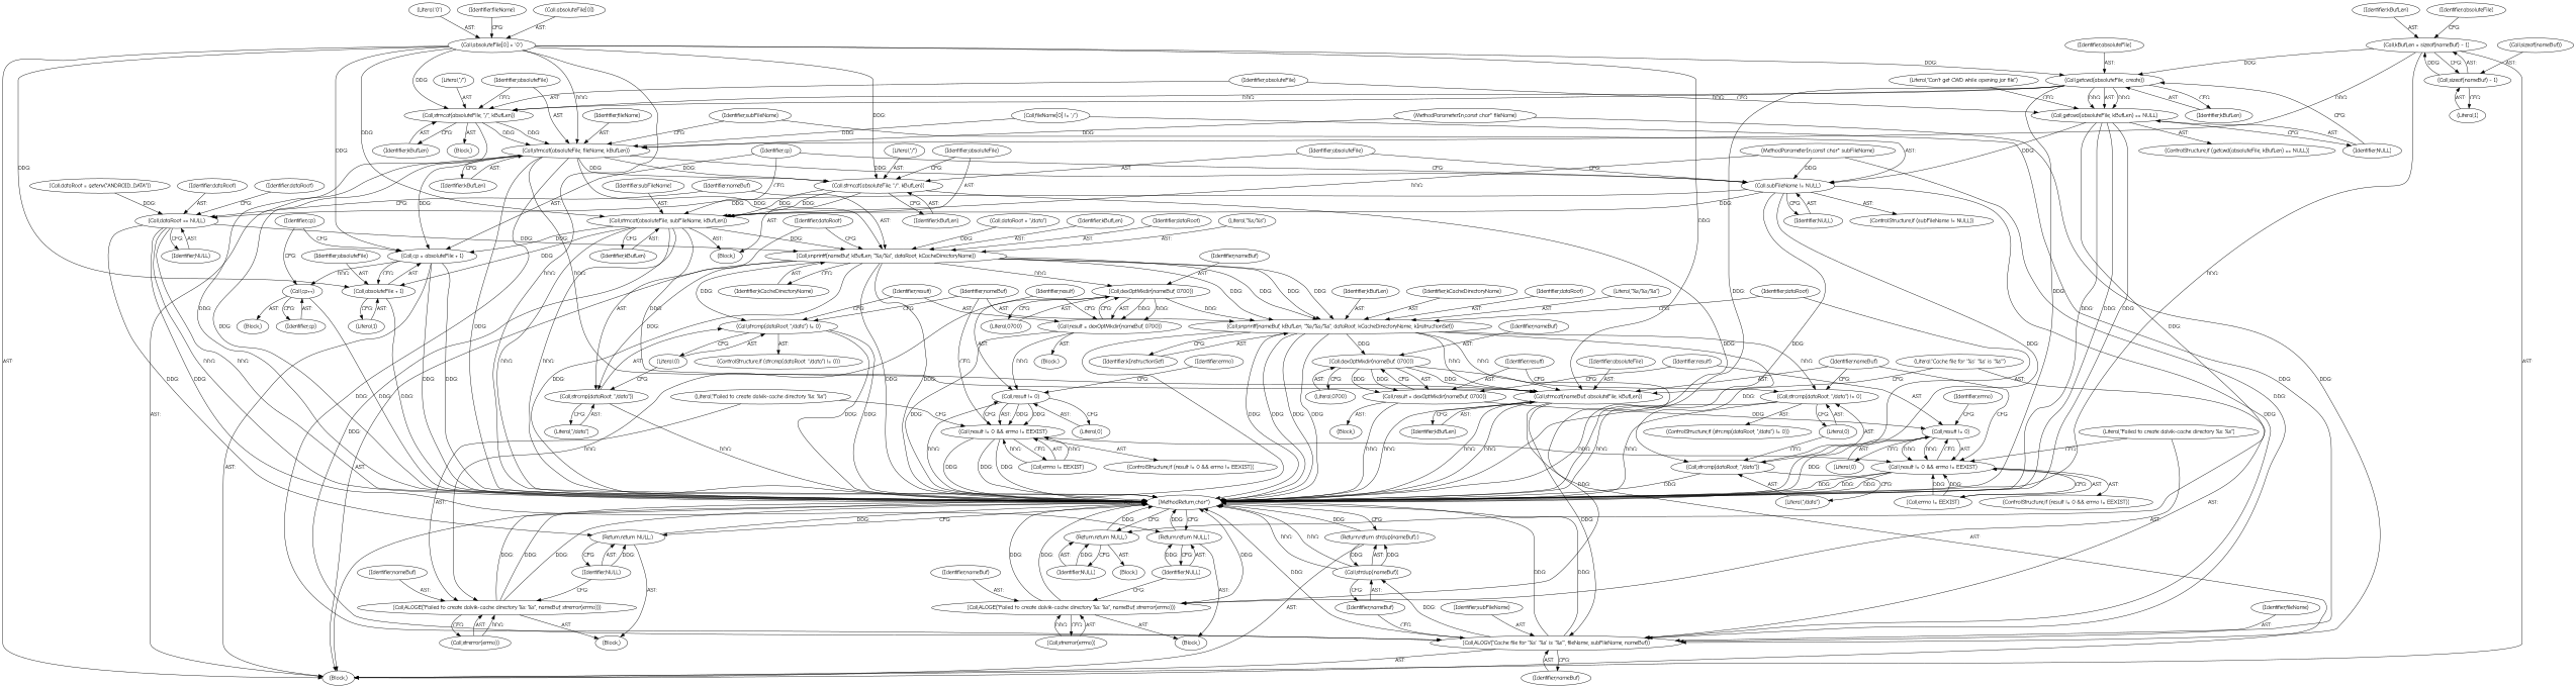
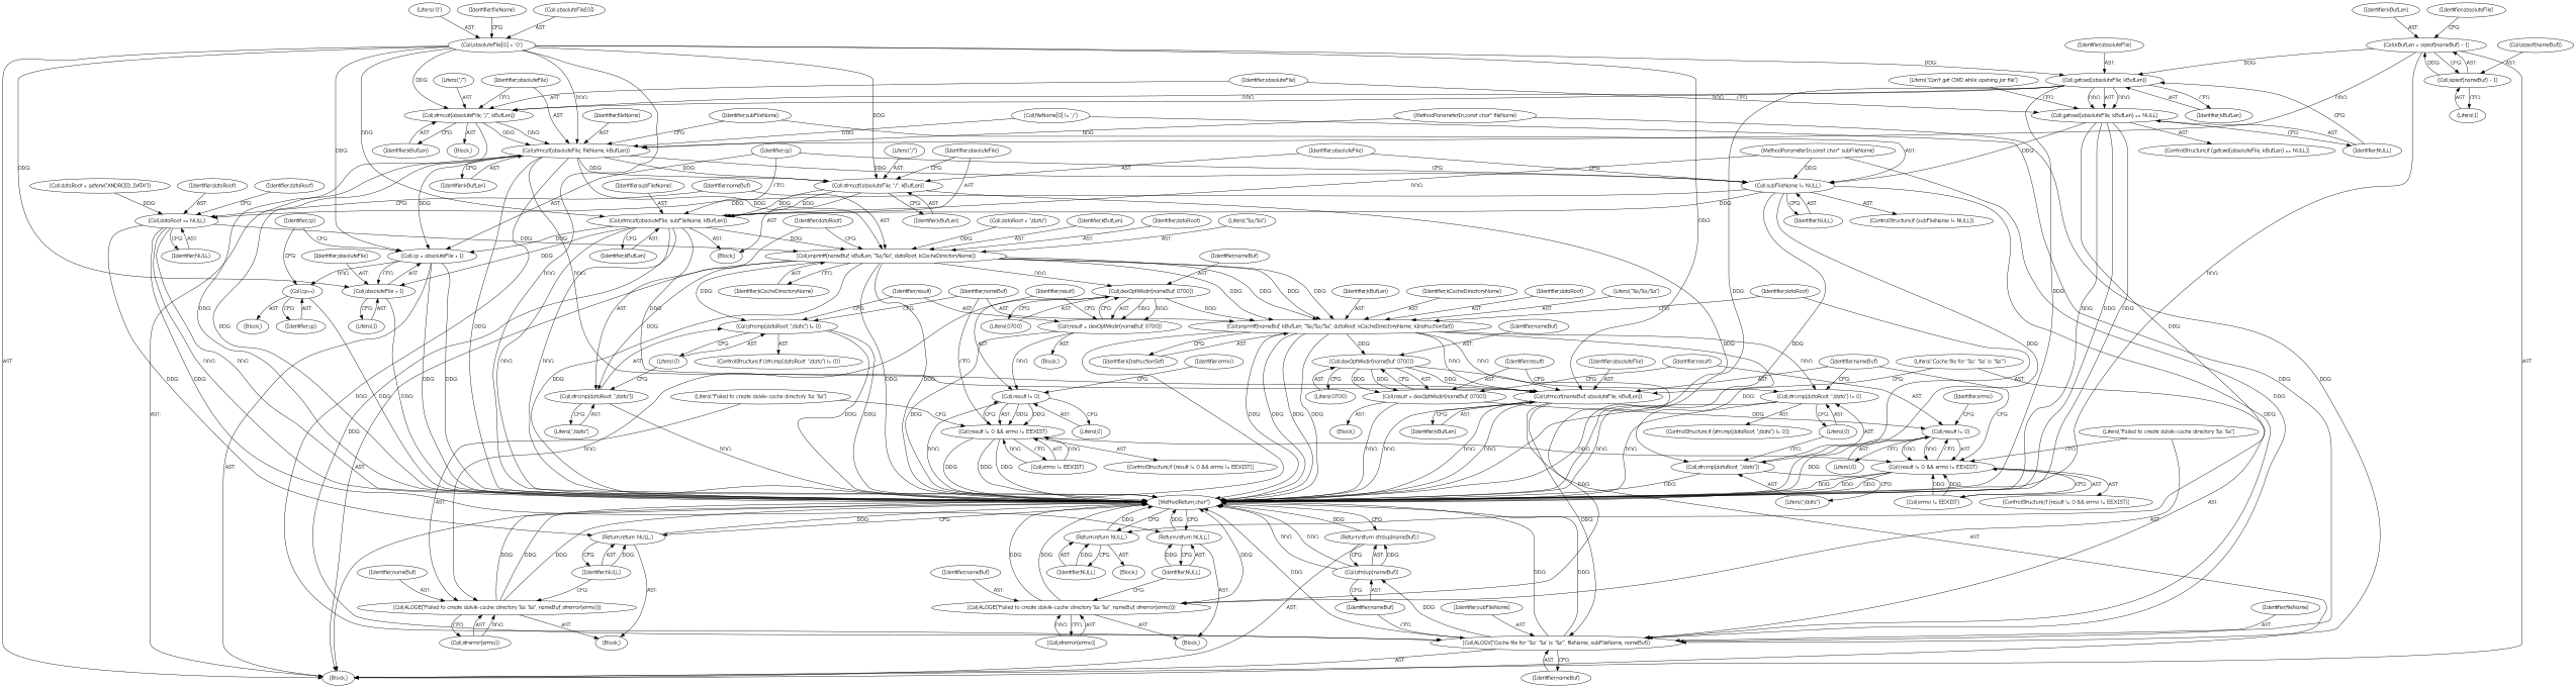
  digraph {
    fontname="Comic Neue"
    node [fontname="Comic Neue"]
    edge [fontname="Comic Neue"]
-   n1 [label="(Call,getcwd(absoluteFile, create))"]
+   n1 [label="(Call,getcwd(absoluteFile, kBufLen))"]
    n2 [label="(Call,getcwd(absoluteFile, kBufLen) == NULL)"]
    n3 [label="(Call,strncat(absoluteFile, \"/\", kBufLen))"]
    n4 [label="(MethodReturn,char*)"]
    n5 [label="(Identifier,kBufLen)"]
    n6 [label="(Return,return NULL;)"]
    n7 [label="(Call,subFileName != NULL)"]
    n8 [label="(ControlStructure,if (getcwd(absoluteFile, kBufLen) == NULL))"]
    n9 [label="(Identifier,NULL)"]
    n10 [label="(Call,strncat(absoluteFile, fileName, kBufLen))"]
    n11 [label="(Block,)"]
    n12 [label="(Identifier,kBufLen)"]
    n13 [label="(Return,return strdup(nameBuf);)"]
    n14 [label="(Return,return NULL;)"]
    n15 [label="(Return,return NULL;)"]
    n16 [label="(Call,absoluteFile[0] = '\0')"]
    n17 [label="(Call,strncat(absoluteFile, subFileName, kBufLen))"]
    n18 [label="(Call,cp = absoluteFile + 1)"]
    n19 [label="(Call,absoluteFile + 1)"]
    n20 [label="(Call,strncat(nameBuf, absoluteFile, kBufLen))"]
    n21 [label="(Call,strncat(absoluteFile, \"/\", kBufLen))"]
    n22 [label="(Block,)"]
    n23 [label="(Call,ALOGV(\"Cache file for '%s' '%s' is '%s'\", fileName, subFileName, nameBuf))"]
    n24 [label="(Call,snprintf(nameBuf, kBufLen, \"%s/%s\", dataRoot, kCacheDirectoryName))"]
    n25 [label="(Identifier,kBufLen)"]
    n26 [label="(Block,)"]
    n27 [label="(Call,cp++)"]
    n28 [label="(Literal,1)"]
    n29 [label="(Identifier,kBufLen)"]
    n30 [label="(Identifier,kBufLen)"]
    n31 [label="(Identifier,kBufLen)"]
    n32 [label="(Literal,'\0')"]
    n33 [label="(Call,kBufLen = sizeof(nameBuf) - 1)"]
    n34 [label="(Call,sizeof(nameBuf) - 1)"]
    n35 [label="(Literal,1)"]
    n36 [label="(Block,)"]
    n37 [label="(Identifier,NULL)"]
    n38 [label="(Call,dataRoot == NULL)"]
    n39 [label="(Identifier,NULL)"]
    n40 [label="(ControlStructure,if (subFileName != NULL))"]
    n41 [label="(Call,strdup(nameBuf))"]
    n42 [label="(Identifier,nameBuf)"]
    n43 [label="(Identifier,NULL)"]
    n44 [label="(Call,strcmp(dataRoot, \"/data\") != 0)"]
    n45 [label="(Call,strcmp(dataRoot, \"/data\"))"]
    n46 [label="(Call,dexOptMkdir(nameBuf, 0700))"]
    n47 [label="(Call,snprintf(nameBuf, kBufLen, \"%s/%s/%s\", dataRoot, kCacheDirectoryName, kInstructionSet))"]
    n48 [label="(Identifier,kCacheDirectoryName)"]
    n49 [label="(Block,)"]
    n50 [label="(Identifier,cp)"]
    n51 [label="(ControlStructure,if (strcmp(dataRoot, \"/data\") != 0))"]
    n52 [label="(Literal,0)"]
    n53 [label="(Literal,\"/data\")"]
    n54 [label="(Call,result = dexOptMkdir(nameBuf, 0700))"]
    n55 [label="(Call,ALOGE(\"Failed to create dalvik-cache directory %s: %s\", nameBuf, strerror(errno)))"]
    n56 [label="(Literal,0700)"]
    n57 [label="(Call,strcmp(dataRoot, \"/data\") != 0)"]
    n58 [label="(Call,strcmp(dataRoot, \"/data\"))"]
    n59 [label="(Call,dexOptMkdir(nameBuf, 0700))"]
    n60 [label="(Identifier,kInstructionSet)"]
    n61 [label="(Call,result != 0)"]
    n62 [label="(Block,)"]
    n63 [label="(Call,strerror(errno))"]
    n64 [label="(Block,)"]
    n65 [label="(Call,result != 0 && errno != EEXIST)"]
    n66 [label="(Literal,0)"]
    n67 [label="(Call,result != 0 && errno != EEXIST)"]
    n68 [label="(ControlStructure,if (result != 0 && errno != EEXIST))"]
    n69 [label="(Call,errno != EEXIST)"]
    n70 [label="(Call,result != 0)"]
    n71 [label="(Call,errno != EEXIST)"]
    n72 [label="(ControlStructure,if (result != 0 && errno != EEXIST))"]
    n73 [label="(Literal,0)"]
    n74 [label="(ControlStructure,if (strcmp(dataRoot, \"/data\") != 0))"]
    n75 [label="(Literal,0)"]
    n76 [label="(Literal,\"/data\")"]
    n77 [label="(Call,result = dexOptMkdir(nameBuf, 0700))"]
    n78 [label="(Call,ALOGE(\"Failed to create dalvik-cache directory %s: %s\", nameBuf, strerror(errno)))"]
    n79 [label="(Literal,0700)"]
    n80 [label="(Block,)"]
    n81 [label="(Block,)"]
    n82 [label="(Call,strerror(errno))"]
    n83 [label="(Identifier,nameBuf)"]
    n84 [label="(Identifier,NULL)"]
    n85 [label="(Identifier,NULL)"]
    n86 [label="(Identifier,fileName)"]
    n87 [label="(Call,sizeof(nameBuf))"]
    n88 [label="(Identifier,fileName)"]
    n89 [label="(Identifier,result)"]
    n90 [label="(Identifier,absoluteFile)"]
    n91 [label="(Identifier,subFileName)"]
    n92 [label="(Identifier,cp)"]
    n93 [label="(Identifier,nameBuf)"]
    n94 [label="(Identifier,absoluteFile)"]
    n95 [label="(Identifier,kBufLen)"]
    n96 [label="(Literal,\"/\")"]
    n97 [label="(Identifier,absoluteFile)"]
    n98 [label="(Identifier,result)"]
    n99 [label="(Identifier,absoluteFile)"]
    n100 [label="(Identifier,nameBuf)"]
    n101 [label="(Identifier,fileName)"]
    n102 [label="(Identifier,nameBuf)"]
    n103 [label="(Call,dataRoot = \"/data\")"]
    n104 [label="(Identifier,kBufLen)"]
    n105 [label="(Identifier,result)"]
    n106 [label="(Literal,\"Failed to create dalvik-cache directory %s: %s\")"]
    n107 [label="(Identifier,dataRoot)"]
    n108 [label="(Identifier,absoluteFile)"]
    n109 [label="(Identifier,absoluteFile)"]
    n110 [label="(Identifier,nameBuf)"]
    n111 [label="(Identifier,absoluteFile)"]
    n112 [label="(Identifier,subFileName)"]
    n113 [label="(Identifier,nameBuf)"]
    n114 [label="(Call,fileName[0] != '/')"]
    n115 [label="(Identifier,errno)"]
    n116 [label="(Call,dataRoot = getenv(\"ANDROID_DATA\"))"]
    n117 [label="(Literal,\"Failed to create dalvik-cache directory %s: %s\")"]
    n118 [label="(Identifier,nameBuf)"]
    n119 [label="(Identifier,kCacheDirectoryName)"]
    n120 [label="(Identifier,dataRoot)"]
    n121 [label="(Identifier,result)"]
    n122 [label="(Literal,\"%s/%s\")"]
    n123 [label="(Literal,\"Cache file for '%s' '%s' is '%s'\")"]
    n124 [label="(Identifier,errno)"]
    n125 [label="(Identifier,cp)"]
    n126 [label="(Identifier,subFileName)"]
    n127 [label="(Identifier,absoluteFile)"]
    n128 [label="(Identifier,dataRoot)"]
    n129 [label="(Identifier,dataRoot)"]
    n130 [label="(Identifier,nameBuf)"]
    n131 [label="(Literal,\"Can't get CWD while opening jar file\")"]
    n132 [label="(MethodParameterIn,const char* subFileName)"]
    n133 [label="(Call,absoluteFile[0])"]
    n134 [label="(Identifier,kBufLen)"]
    n135 [label="(Identifier,dataRoot)"]
    n136 [label="(Literal,\"/\")"]
    n137 [label="(Identifier,dataRoot)"]
    n138 [label="(MethodParameterIn,const char* fileName)"]
    n139 [label="(Literal,\"%s/%s/%s\")"]
    n1 -> n2 [label="AST: "]
    n1 -> n2 [label="DDG: "]
    n1 -> n2 [label="DDG: "]
    n1 -> n3 [label="DDG: "]
    n1 -> n3 [label="DDG: "]
    n1 -> n4 [label="DDG: "]
    n1 -> n4 [label="DDG: "]
    n1 -> n5 [label="CFG: "]
    n2 -> n4 [label="DDG: "]
    n2 -> n4 [label="DDG: "]
    n2 -> n4 [label="DDG: "]
    n2 -> n6 [label="DDG: "]
    n2 -> n7 [label="DDG: "]
    n2 -> n8 [label="AST: "]
    n2 -> n9 [label="CFG: "]
    n3 -> n4 [label="DDG: "]
    n3 -> n10 [label="DDG: "]
    n3 -> n10 [label="DDG: "]
    n3 -> n11 [label="AST: "]
    n3 -> n12 [label="CFG: "]
    n4 -> n6 [label="CFG: "]
    n4 -> n13 [label="CFG: "]
    n4 -> n14 [label="CFG: "]
    n4 -> n15 [label="CFG: "]
    n5 -> n1 [label="AST: "]
    n6 -> n4 [label="DDG: "]
    n6 -> n36 [label="AST: "]
    n6 -> n37 [label="CFG: "]
    n7 -> n4 [label="DDG: "]
    n7 -> n4 [label="DDG: "]
    n7 -> n17 [label="DDG: "]
    n7 -> n23 [label="DDG: "]
    n7 -> n38 [label="DDG: "]
    n7 -> n39 [label="CFG: "]
    n7 -> n40 [label="AST: "]
    n9 -> n1 [label="CFG: "]
    n9 -> n2 [label="AST: "]
    n10 -> n4 [label="DDG: "]
    n10 -> n4 [label="DDG: "]
    n10 -> n7 [label="DDG: "]
    n10 -> n18 [label="DDG: "]
    n10 -> n20 [label="DDG: "]
    n10 -> n21 [label="DDG: "]
    n10 -> n21 [label="DDG: "]
    n10 -> n22 [label="AST: "]
    n10 -> n23 [label="DDG: "]
    n10 -> n24 [label="DDG: "]
    n10 -> n30 [label="CFG: "]
    n12 -> n3 [label="AST: "]
    n13 -> n4 [label="DDG: "]
    n13 -> n22 [label="AST: "]
-   n13 -> n41 [label="DDG: "]
+   n13 -> n41 [label="CFG: "]
    n14 -> n4 [label="DDG: "]
    n14 -> n64 [label="AST: "]
    n14 -> n84 [label="CFG: "]
    n15 -> n4 [label="DDG: "]
    n15 -> n81 [label="AST: "]
    n15 -> n85 [label="CFG: "]
    n16 -> n1 [label="DDG: "]
    n16 -> n3 [label="DDG: "]
    n16 -> n4 [label="DDG: "]
    n16 -> n10 [label="DDG: "]
    n16 -> n17 [label="DDG: "]
    n16 -> n18 [label="DDG: "]
    n16 -> n19 [label="DDG: "]
    n16 -> n20 [label="DDG: "]
    n16 -> n21 [label="DDG: "]
    n16 -> n22 [label="AST: "]
    n17 -> n4 [label="DDG: "]
    n17 -> n4 [label="DDG: "]
    n17 -> n18 [label="DDG: "]
    n17 -> n19 [label="DDG: "]
    n17 -> n20 [label="DDG: "]
    n17 -> n23 [label="DDG: "]
    n17 -> n24 [label="DDG: "]
    n17 -> n25 [label="CFG: "]
    n17 -> n26 [label="AST: "]
    n18 -> n4 [label="DDG: "]
    n18 -> n4 [label="DDG: "]
    n18 -> n19 [label="CFG: "]
    n18 -> n22 [label="AST: "]
    n18 -> n27 [label="DDG: "]
    n19 -> n4 [label="DDG: "]
    n19 -> n18 [label="AST: "]
    n19 -> n28 [label="CFG: "]
    n20 -> n4 [label="DDG: "]
    n20 -> n4 [label="DDG: "]
    n20 -> n4 [label="DDG: "]
    n20 -> n22 [label="AST: "]
    n20 -> n23 [label="DDG: "]
    n20 -> n29 [label="CFG: "]
    n21 -> n4 [label="DDG: "]
    n21 -> n17 [label="DDG: "]
    n21 -> n17 [label="DDG: "]
    n21 -> n26 [label="AST: "]
    n21 -> n31 [label="CFG: "]
    n23 -> n4 [label="DDG: "]
    n23 -> n4 [label="DDG: "]
    n23 -> n4 [label="DDG: "]
    n23 -> n22 [label="AST: "]
    n23 -> n41 [label="DDG: "]
    n23 -> n42 [label="CFG: "]
    n24 -> n4 [label="DDG: "]
    n24 -> n4 [label="DDG: "]
    n24 -> n4 [label="DDG: "]
    n24 -> n22 [label="AST: "]
    n24 -> n44 [label="DDG: "]
    n24 -> n45 [label="DDG: "]
    n24 -> n46 [label="DDG: "]
    n24 -> n47 [label="DDG: "]
    n24 -> n47 [label="DDG: "]
    n24 -> n47 [label="DDG: "]
    n24 -> n47 [label="DDG: "]
    n24 -> n48 [label="CFG: "]
    n25 -> n17 [label="AST: "]
    n27 -> n4 [label="DDG: "]
    n27 -> n49 [label="AST: "]
    n27 -> n50 [label="CFG: "]
    n28 -> n19 [label="AST: "]
    n29 -> n20 [label="AST: "]
    n30 -> n10 [label="AST: "]
    n31 -> n21 [label="AST: "]
    n32 -> n16 [label="AST: "]
    n33 -> n1 [label="DDG: "]
    n33 -> n4 [label="DDG: "]
    n33 -> n10 [label="DDG: "]
    n33 -> n22 [label="AST: "]
    n33 -> n34 [label="CFG: "]
    n34 -> n33 [label="AST: "]
    n34 -> n33 [label="DDG: "]
    n34 -> n35 [label="CFG: "]
    n35 -> n34 [label="AST: "]
    n37 -> n6 [label="AST: "]
    n37 -> n6 [label="DDG: "]
    n38 -> n4 [label="DDG: "]
    n38 -> n4 [label="DDG: "]
    n38 -> n14 [label="DDG: "]
    n38 -> n15 [label="DDG: "]
    n38 -> n24 [label="DDG: "]
    n38 -> n43 [label="CFG: "]
    n39 -> n7 [label="AST: "]
    n41 -> n4 [label="DDG: "]
    n41 -> n4 [label="DDG: "]
    n41 -> n13 [label="AST: "]
    n41 -> n13 [label="DDG: "]
    n41 -> n83 [label="CFG: "]
    n42 -> n23 [label="AST: "]
    n43 -> n38 [label="AST: "]
    n44 -> n4 [label="DDG: "]
    n44 -> n4 [label="DDG: "]
    n44 -> n51 [label="AST: "]
    n44 -> n52 [label="CFG: "]
    n45 -> n4 [label="DDG: "]
    n45 -> n44 [label="AST: "]
    n45 -> n53 [label="CFG: "]
    n46 -> n47 [label="DDG: "]
    n46 -> n54 [label="AST: "]
    n46 -> n54 [label="DDG: "]
    n46 -> n54 [label="DDG: "]
    n46 -> n55 [label="DDG: "]
    n46 -> n56 [label="CFG: "]
    n47 -> n4 [label="DDG: "]
    n47 -> n4 [label="DDG: "]
    n47 -> n4 [label="DDG: "]
    n47 -> n4 [label="DDG: "]
    n47 -> n20 [label="DDG: "]
    n47 -> n20 [label="DDG: "]
    n47 -> n22 [label="AST: "]
    n47 -> n57 [label="DDG: "]
    n47 -> n58 [label="DDG: "]
    n47 -> n59 [label="DDG: "]
    n47 -> n60 [label="CFG: "]
    n48 -> n24 [label="AST: "]
    n50 -> n27 [label="AST: "]
    n52 -> n44 [label="AST: "]
    n52 -> n45 [label="CFG: "]
    n53 -> n45 [label="AST: "]
    n54 -> n4 [label="DDG: "]
    n54 -> n46 [label="CFG: "]
    n54 -> n61 [label="DDG: "]
    n54 -> n62 [label="AST: "]
    n55 -> n4 [label="DDG: "]
    n55 -> n4 [label="DDG: "]
    n55 -> n4 [label="DDG: "]
    n55 -> n63 [label="CFG: "]
    n55 -> n64 [label="AST: "]
    n56 -> n46 [label="AST: "]
    n57 -> n4 [label="DDG: "]
    n57 -> n4 [label="DDG: "]
    n57 -> n74 [label="AST: "]
    n57 -> n75 [label="CFG: "]
    n58 -> n4 [label="DDG: "]
    n58 -> n57 [label="AST: "]
    n58 -> n76 [label="CFG: "]
    n59 -> n20 [label="DDG: "]
    n59 -> n77 [label="AST: "]
    n59 -> n77 [label="DDG: "]
    n59 -> n77 [label="DDG: "]
    n59 -> n78 [label="DDG: "]
    n59 -> n79 [label="CFG: "]
    n60 -> n47 [label="AST: "]
    n61 -> n4 [label="DDG: "]
    n61 -> n65 [label="AST: "]
    n61 -> n65 [label="DDG: "]
    n61 -> n65 [label="DDG: "]
    n61 -> n66 [label="CFG: "]
    n63 -> n55 [label="AST: "]
    n63 -> n55 [label="DDG: "]
    n65 -> n4 [label="DDG: "]
    n65 -> n4 [label="DDG: "]
    n65 -> n4 [label="DDG: "]
    n65 -> n61 [label="CFG: "]
    n65 -> n67 [label="DDG: "]
    n65 -> n68 [label="AST: "]
    n65 -> n69 [label="CFG: "]
    n66 -> n61 [label="AST: "]
    n67 -> n4 [label="DDG: "]
    n67 -> n4 [label="DDG: "]
    n67 -> n4 [label="DDG: "]
    n67 -> n70 [label="CFG: "]
    n67 -> n71 [label="CFG: "]
    n67 -> n72 [label="AST: "]
    n69 -> n65 [label="AST: "]
    n69 -> n65 [label="DDG: "]
    n69 -> n65 [label="DDG: "]
    n70 -> n4 [label="DDG: "]
    n70 -> n67 [label="AST: "]
    n70 -> n67 [label="DDG: "]
    n70 -> n67 [label="DDG: "]
    n70 -> n73 [label="CFG: "]
    n71 -> n67 [label="AST: "]
    n71 -> n67 [label="DDG: "]
    n71 -> n67 [label="DDG: "]
    n73 -> n70 [label="AST: "]
    n75 -> n57 [label="AST: "]
    n75 -> n58 [label="CFG: "]
    n76 -> n58 [label="AST: "]
    n77 -> n4 [label="DDG: "]
    n77 -> n59 [label="CFG: "]
    n77 -> n70 [label="DDG: "]
    n77 -> n80 [label="AST: "]
    n78 -> n4 [label="DDG: "]
    n78 -> n4 [label="DDG: "]
    n78 -> n4 [label="DDG: "]
    n78 -> n81 [label="AST: "]
    n78 -> n82 [label="CFG: "]
    n79 -> n59 [label="AST: "]
    n82 -> n78 [label="AST: "]
    n82 -> n78 [label="DDG: "]
    n83 -> n23 [label="CFG: "]
    n83 -> n41 [label="AST: "]
    n84 -> n14 [label="AST: "]
    n84 -> n14 [label="DDG: "]
    n84 -> n55 [label="CFG: "]
    n85 -> n15 [label="AST: "]
    n85 -> n15 [label="DDG: "]
    n85 -> n78 [label="CFG: "]
    n86 -> n16 [label="CFG: "]
    n87 -> n34 [label="AST: "]
    n88 -> n23 [label="AST: "]
    n89 -> n54 [label="CFG: "]
    n89 -> n61 [label="AST: "]
    n90 -> n19 [label="AST: "]
    n91 -> n7 [label="AST: "]
    n91 -> n10 [label="CFG: "]
    n92 -> n18 [label="CFG: "]
    n92 -> n27 [label="CFG: "]
    n93 -> n46 [label="AST: "]
    n94 -> n20 [label="AST: "]
    n95 -> n47 [label="AST: "]
    n96 -> n3 [label="AST: "]
    n97 -> n33 [label="CFG: "]
    n98 -> n44 [label="CFG: "]
    n98 -> n54 [label="AST: "]
    n99 -> n1 [label="AST: "]
    n100 -> n24 [label="AST: "]
    n100 -> n38 [label="CFG: "]
    n101 -> n10 [label="AST: "]
    n102 -> n55 [label="AST: "]
    n103 -> n24 [label="DDG: "]
    n104 -> n24 [label="AST: "]
    n105 -> n57 [label="CFG: "]
    n105 -> n77 [label="AST: "]
    n106 -> n67 [label="CFG: "]
    n106 -> n78 [label="AST: "]
    n107 -> n24 [label="CFG: "]
    n107 -> n45 [label="AST: "]
    n108 -> n7 [label="CFG: "]
    n108 -> n21 [label="AST: "]
    n109 -> n2 [label="CFG: "]
    n109 -> n3 [label="AST: "]
    n110 -> n78 [label="AST: "]
    n111 -> n17 [label="AST: "]
    n111 -> n21 [label="CFG: "]
    n112 -> n23 [label="AST: "]
    n113 -> n20 [label="AST: "]
    n113 -> n57 [label="CFG: "]
    n113 -> n67 [label="CFG: "]
    n114 -> n10 [label="DDG: "]
    n114 -> n23 [label="DDG: "]
    n115 -> n61 [label="CFG: "]
    n116 -> n38 [label="DDG: "]
    n117 -> n55 [label="AST: "]
    n117 -> n65 [label="CFG: "]
    n118 -> n44 [label="CFG: "]
    n118 -> n47 [label="AST: "]
    n118 -> n65 [label="CFG: "]
    n119 -> n47 [label="AST: "]
    n120 -> n24 [label="AST: "]
    n121 -> n70 [label="AST: "]
    n121 -> n77 [label="CFG: "]
    n122 -> n24 [label="AST: "]
    n123 -> n20 [label="CFG: "]
    n123 -> n23 [label="AST: "]
    n124 -> n70 [label="CFG: "]
    n125 -> n7 [label="CFG: "]
    n125 -> n17 [label="CFG: "]
    n125 -> n18 [label="AST: "]
    n126 -> n17 [label="AST: "]
    n127 -> n3 [label="CFG: "]
    n127 -> n10 [label="AST: "]
    n128 -> n38 [label="CFG: "]
    n129 -> n38 [label="AST: "]
    n130 -> n59 [label="AST: "]
    n131 -> n2 [label="CFG: "]
    n132 -> n7 [label="DDG: "]
    n132 -> n17 [label="DDG: "]
    n132 -> n23 [label="DDG: "]
    n133 -> n16 [label="AST: "]
    n134 -> n33 [label="AST: "]
    n135 -> n47 [label="CFG: "]
    n135 -> n58 [label="AST: "]
    n136 -> n21 [label="AST: "]
    n137 -> n47 [label="AST: "]
    n138 -> n10 [label="DDG: "]
    n138 -> n23 [label="DDG: "]
    n139 -> n47 [label="AST: "]
  }
